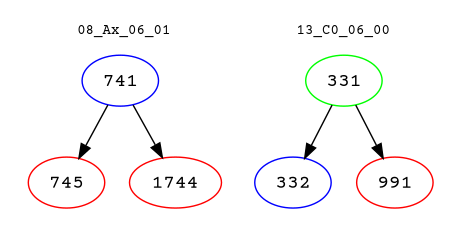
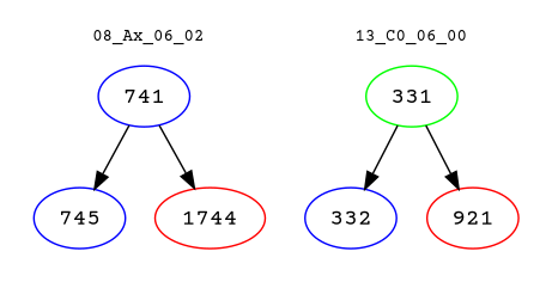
  digraph {
    fontname="Courier Prime"
    node [color=blue fontname="Courier Prime"]
    edge [color=black fontname="Courier Prime"]
    n1 [label=741]
-   n2 [color=red label=745]
+   n2 [label=745]
    n3 [color=red label=1744]
    n4 [color=green label=331]
    n5 [label=332]
-   n6 [color=red label=991]
+   n6 [color=red label=921]
    subgraph cluster_1 {
      color=white
      fontsize=10
-     label="08_Ax_06_01"
+     label="08_Ax_06_02"
      n1
      n2
      n3
    }
    subgraph cluster_2 {
      color=white
      fontsize=10
      label="13_C0_06_00"
      n4
      n5
      n6
    }
    n1 -> n2
    n1 -> n3
    n4 -> n5
    n4 -> n6
  }
